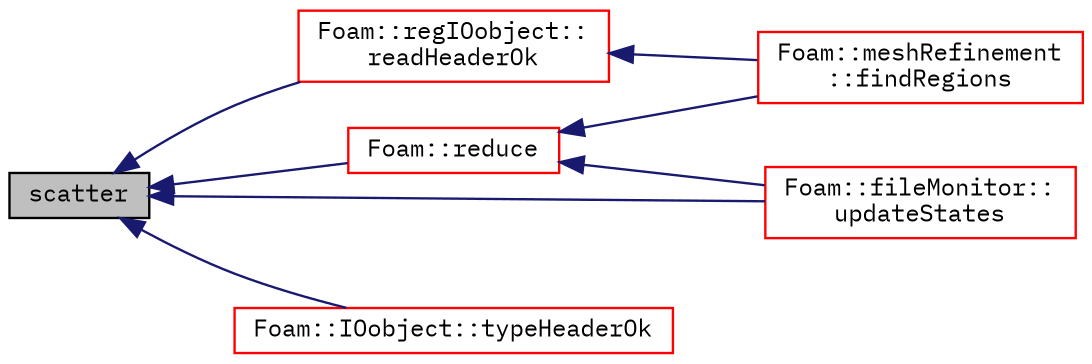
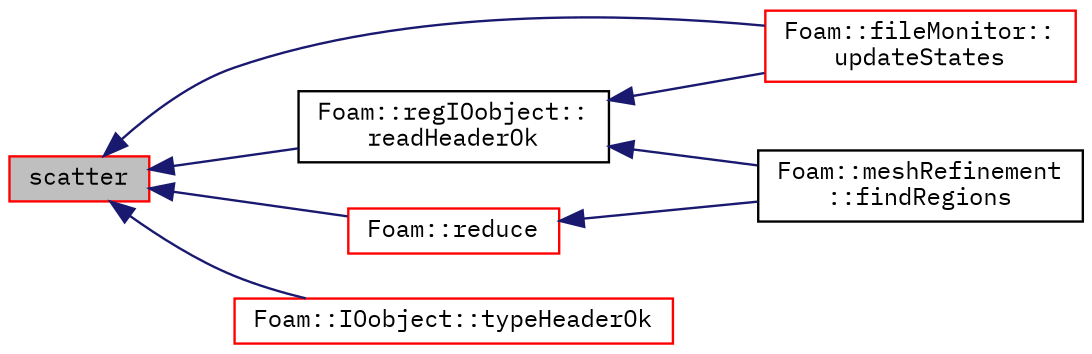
  digraph {
    fontname="IBM Plex Mono"
    rankdir=LR
    node [color=red fontname="IBM Plex Mono" fontsize=10 shape=record]
    edge [color=midnightblue dir=back fontname="IBM Plex Mono" fontsize=10 labelfontname=Helvetica labelfontsize=10 style=solid]
-   n1 [color=black fillcolor=grey75 fontcolor=black height=0.2 label=scatter style=filled width=0.4]
-   n2 [height=0.2 label="Foam::regIOobject::\lreadHeaderOk" width=0.4]
+   n1 [fillcolor=grey75 fontcolor=black height=0.2 label=scatter style=filled width=0.4]
+   n2 [color=black height=0.2 label="Foam::regIOobject::\lreadHeaderOk" width=0.4]
    n3 [height=0.2 label="Foam::reduce" width=0.4]
    n4 [height=0.2 label="Foam::fileMonitor::\lupdateStates" width=0.4]
    n5 [height=0.2 label="Foam::IOobject::typeHeaderOk" width=0.4]
-   n6 [height=0.2 label="Foam::meshRefinement\l::findRegions" width=0.4]
+   n6 [color=black height=0.2 label="Foam::meshRefinement\l::findRegions" width=0.4]
    n1 -> n2
    n1 -> n3
    n1 -> n4
    n1 -> n5
    n2 -> n6
-   n3 -> n4
+   n2 -> n4
    n3 -> n6
  }
